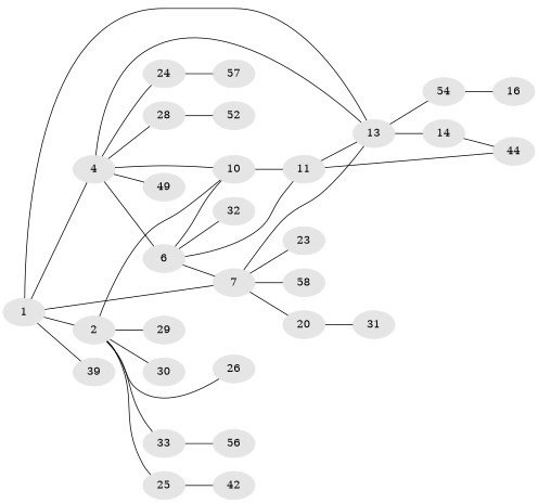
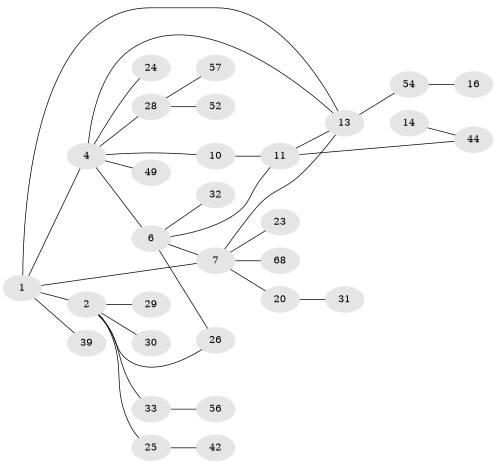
  graph {
    rankdir=LR
    node [color=gray90 style=filled]
    1 [super="+3+47"]
    2 [super="+40+34"]
    4 [super="+5+17"]
    7 [super="+8+22"]
    13 [super="+15"]
    39 [super="+51"]
    10 [super="+61"]
    25 [super="+48"]
    29 [super="+38"]
    30
    33 [super="+35"]
    26 [super="+55"]
    6 [super="+9+21"]
    24
    28
    49
    20 [super="+63"]
    23
-   58
+   58 [label=68]
    14 [super="+62+27+18+36"]
    54
    11 [super="+12"]
    44
    42
    56
    32
    52
    57
    31
    16
    1 -- 2 [weight=2]
    1 -- 4
    1 -- 7
    1 -- 13
    1 -- 39
-   2 -- 10
    2 -- 25
    2 -- 29
    2 -- 30
    2 -- 33
    2 -- 26
    4 -- 13
    4 -- 10
    4 -- 6 [weight=2]
    4 -- 24
    4 -- 28
    4 -- 49
    7 -- 13
    7 -- 20
    7 -- 23
    7 -- 58
-   13 -- 14 [weight=2]
    13 -- 54
    10 -- 11 [weight=2]
    25 -- 42
    33 -- 56
    6 -- 7 [weight=2]
-   6 -- 10
+   6 -- 26
    6 -- 11
    6 -- 32
    28 -- 52
-   24 -- 57
+   28 -- 57
    20 -- 31
    14 -- 44
    54 -- 16
    11 -- 13
    11 -- 44
  }
